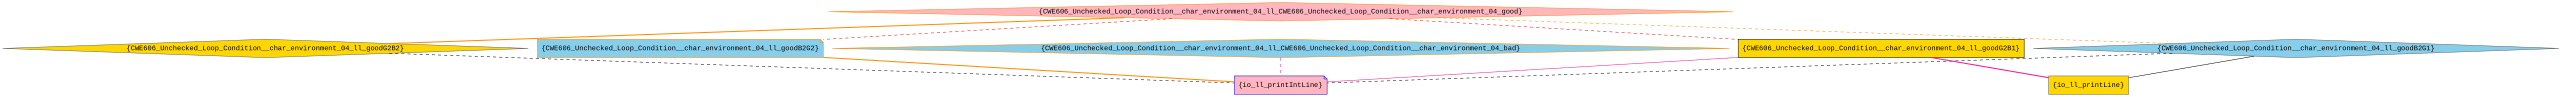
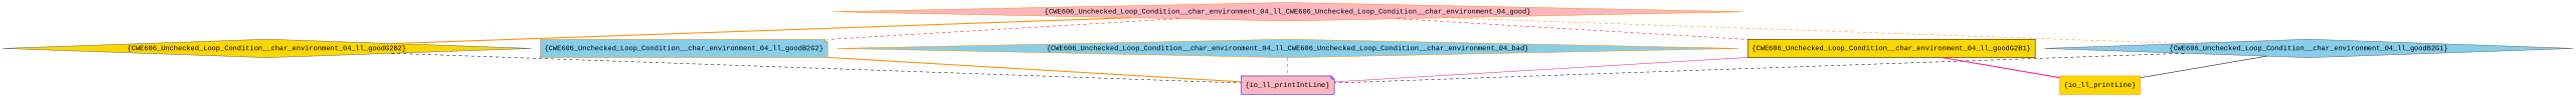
  graph {
    fontname="Liberation Mono"
    node [style=filled fillcolor=gold color=darkorange shape=diamond fontname="Liberation Mono"]
    edge [color=black style=dashed fontname="Liberation Mono"]
    n1 [label="{CWE606_Unchecked_Loop_Condition__char_environment_04_ll_goodG2B2}" color=gray40]
    n2 [label="{io_ll_printIntLine}" fillcolor=lightpink color=blue shape=note]
    n3 [label="{CWE606_Unchecked_Loop_Condition__char_environment_04_ll_CWE606_Unchecked_Loop_Condition__char_environment_04_good}" fillcolor=lightpink]
    n4 [label="{CWE606_Unchecked_Loop_Condition__char_environment_04_ll_goodB2G1}" fillcolor=skyblue color=gray40]
    n5 [label="{CWE606_Unchecked_Loop_Condition__char_environment_04_ll_goodB2G2}" fillcolor=skyblue shape=note]
    n6 [label="{CWE606_Unchecked_Loop_Condition__char_environment_04_ll_goodG2B1}" color=black shape=box]
-   n7 [label="{io_ll_printLine}" color=gray40 shape=box]
+   n7 [label="{io_ll_printLine}" shape=box]
    n8 [label="{CWE606_Unchecked_Loop_Condition__char_environment_04_ll_CWE606_Unchecked_Loop_Condition__char_environment_04_bad}" fillcolor=skyblue]
    n1 -- n2
    n3 -- n1 [color=darkorange style=bold]
    n3 -- n4 [color=darkorange]
    n3 -- n5 [color=red]
    n3 -- n6 [color=red]
    n4 -- n2
    n4 -- n7 [style=solid]
    n5 -- n2 [color=darkorange style=bold]
    n6 -- n2 [color=deeppink style=solid]
    n6 -- n7 [color=deeppink style=bold]
    n8 -- n2 [color=deeppink]
  }
